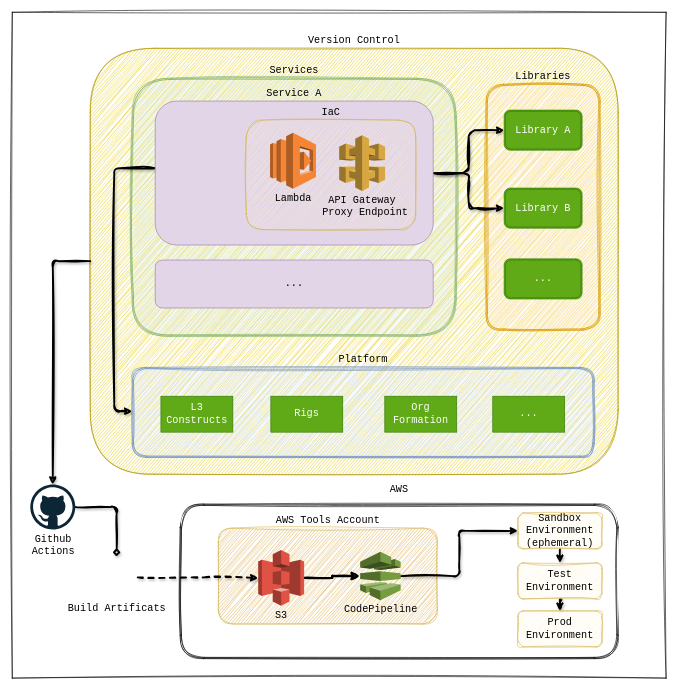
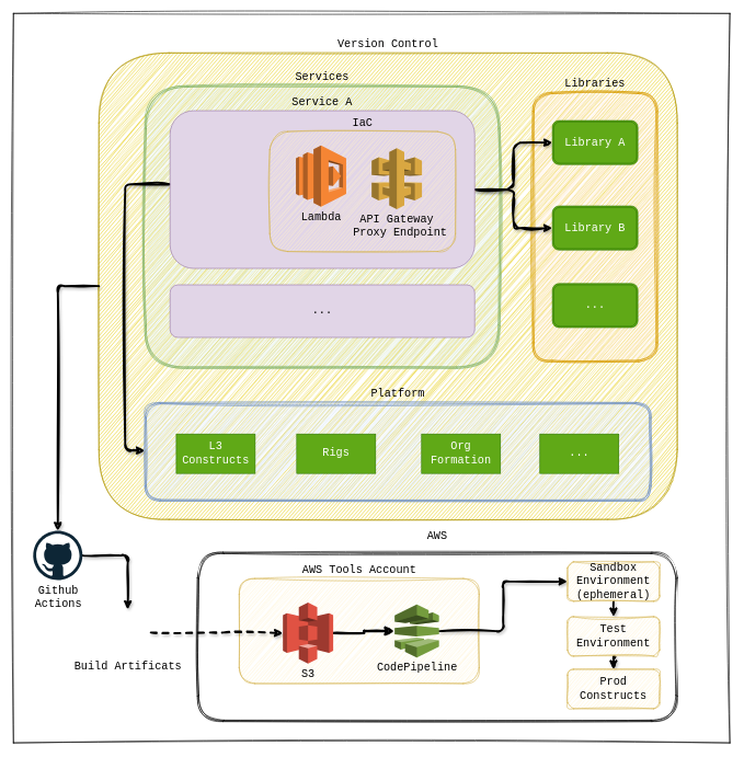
  <mxCell id="0" />
  <mxCell id="1" parent="0" />
  <mxCell id="2" value="" style="rounded=0;whiteSpace=wrap;html=1;sketch=1;curveFitting=1;jiggle=2;fontFamily=Courier New;fontSize=17;" vertex="1" parent="1"><mxGeometry x="20" y="20" width="1090" height="1110" as="geometry" /></mxCell>
  <mxCell id="3" value="&lt;div style=&quot;font-size: 17px;&quot;&gt;AWS&lt;/div&gt;&lt;div style=&quot;font-size: 17px;&quot;&gt;&lt;br style=&quot;font-size: 17px;&quot;&gt;&lt;/div&gt;" style="shape=ext;double=1;rounded=1;whiteSpace=wrap;html=1;labelPosition=center;verticalLabelPosition=top;align=center;verticalAlign=bottom;sketch=1;curveFitting=1;jiggle=2;fontFamily=Courier New;fontSize=17;spacing=-7;" vertex="1" parent="1"><mxGeometry x="300" y="840" width="730" height="257.5" as="geometry" /></mxCell>
- <mxCell id="4" value="&lt;div style=&quot;font-size: 17px;&quot;&gt;AWS Tools Account&lt;/div&gt;" style="rounded=1;whiteSpace=wrap;html=1;labelPosition=center;verticalLabelPosition=top;align=center;verticalAlign=bottom;fillColor=#d9a741;strokeColor=#d6b656;sketch=1;curveFitting=1;jiggle=2;fontFamily=Courier New;fontSize=17;" vertex="1" parent="1"><mxGeometry x="363.5" y="880" width="365" height="159.75" as="geometry" /></mxCell>
+ <mxCell id="4" value="&lt;div style=&quot;font-size: 17px;&quot;&gt;AWS Tools Account&lt;/div&gt;" style="rounded=1;whiteSpace=wrap;html=1;labelPosition=center;verticalLabelPosition=top;align=center;verticalAlign=bottom;fillColor=#fff2cc;strokeColor=#d6b656;sketch=1;curveFitting=1;jiggle=2;fontFamily=Courier New;fontSize=17;" vertex="1" parent="1"><mxGeometry x="363.5" y="880" width="365" height="159.75" as="geometry" /></mxCell>
  <mxCell id="5" value="Version Control" style="rounded=1;whiteSpace=wrap;html=1;labelPosition=center;verticalLabelPosition=top;align=center;verticalAlign=bottom;fillColor=#e3c800;fontColor=#000000;strokeColor=#B09500;sketch=1;curveFitting=1;jiggle=2;fontFamily=Courier New;fontSize=17;" vertex="1" parent="1"><mxGeometry x="150" y="80" width="880" height="710" as="geometry" /></mxCell>
  <mxCell id="6" value="Platform" style="shape=ext;double=1;rounded=1;whiteSpace=wrap;html=1;labelPosition=center;verticalLabelPosition=top;align=center;verticalAlign=bottom;fillColor=#dae8fc;strokeColor=#6c8ebf;sketch=1;curveFitting=1;jiggle=2;fontFamily=Courier New;fontSize=17;" vertex="1" parent="1"><mxGeometry x="220" y="612" width="770" height="150" as="geometry" /></mxCell>
  <mxCell id="7" value="Libraries" style="shape=ext;double=1;rounded=1;whiteSpace=wrap;html=1;labelPosition=center;verticalLabelPosition=top;align=center;verticalAlign=bottom;fillColor=#ffe6cc;strokeColor=#d79b00;sketch=1;curveFitting=1;jiggle=2;fontFamily=Courier New;fontSize=17;" vertex="1" parent="1"><mxGeometry x="810" y="140" width="190" height="410" as="geometry" /></mxCell>
  <mxCell id="8" style="edgeStyle=orthogonalEdgeStyle;orthogonalLoop=1;jettySize=auto;html=1;strokeWidth=3;rounded=1;shadow=1;sketch=1;curveFitting=1;jiggle=2;fontFamily=Courier New;fontSize=17;" edge="1" parent="1" source="5" target="20"><mxGeometry relative="1" as="geometry"><mxPoint x="70" y="590" as="targetPoint" /></mxGeometry></mxCell>
  <mxCell id="9" value="Services" style="shape=ext;double=1;rounded=1;whiteSpace=wrap;html=1;labelPosition=center;verticalLabelPosition=top;align=center;verticalAlign=bottom;fillColor=#d5e8d4;strokeColor=#82b366;sketch=1;curveFitting=1;jiggle=2;fontFamily=Courier New;fontSize=17;" vertex="1" parent="1"><mxGeometry x="220" y="130" width="540" height="430" as="geometry" /></mxCell>
  <mxCell id="10" style="edgeStyle=orthogonalEdgeStyle;orthogonalLoop=1;jettySize=auto;html=1;strokeWidth=3;rounded=1;shadow=1;sketch=1;curveFitting=1;jiggle=2;fontFamily=Courier New;fontSize=17;" edge="1" parent="1" source="13"><mxGeometry relative="1" as="geometry"><mxPoint x="220" y="685.059" as="targetPoint" /><Array as="points"><mxPoint x="190" y="280" /><mxPoint x="190" y="685" /></Array></mxGeometry></mxCell>
  <mxCell id="11" style="edgeStyle=orthogonalEdgeStyle;orthogonalLoop=1;jettySize=auto;html=1;entryX=0;entryY=0.5;entryDx=0;entryDy=0;strokeWidth=3;rounded=1;shadow=1;sketch=1;curveFitting=1;jiggle=2;fontFamily=Courier New;fontSize=17;" edge="1" parent="1" source="13" target="34"><mxGeometry relative="1" as="geometry" /></mxCell>
  <mxCell id="12" style="edgeStyle=orthogonalEdgeStyle;orthogonalLoop=1;jettySize=auto;html=1;entryX=0;entryY=0.5;entryDx=0;entryDy=0;strokeWidth=3;rounded=1;shadow=1;sketch=1;curveFitting=1;jiggle=2;fontFamily=Courier New;fontSize=17;" edge="1" parent="1" source="13" target="35"><mxGeometry relative="1" as="geometry" /></mxCell>
  <mxCell id="13" value="Service A" style="rounded=1;whiteSpace=wrap;html=1;labelPosition=center;verticalLabelPosition=top;align=center;verticalAlign=bottom;fillColor=#e1d5e7;strokeColor=#9673a6;fontFamily=Courier New;fontSize=17;" vertex="1" parent="1"><mxGeometry x="258.25" y="168" width="463.5" height="240" as="geometry" /></mxCell>
  <mxCell id="14" value="IaC" style="rounded=1;whiteSpace=wrap;html=1;labelPosition=center;verticalLabelPosition=top;align=center;verticalAlign=bottom;sketch=1;curveFitting=1;jiggle=2;fontFamily=Courier New;fontSize=17;fillColor=#fff2cc;strokeColor=#d6b656;" vertex="1" parent="1"><mxGeometry x="410" y="199.75" width="282.5" height="182.5" as="geometry" /></mxCell>
  <mxCell id="15" value="&lt;div style=&quot;font-size: 17px;&quot;&gt;Lambda&lt;/div&gt;&lt;div style=&quot;font-size: 17px;&quot;&gt;&lt;br style=&quot;font-size: 17px;&quot;&gt;&lt;/div&gt;" style="outlineConnect=0;dashed=0;verticalLabelPosition=bottom;verticalAlign=top;align=center;html=1;shape=mxgraph.aws3.lambda;fillColor=#F58534;gradientColor=none;fontFamily=Courier New;fontSize=17;" vertex="1" parent="1"><mxGeometry x="449.75" y="221" width="76.5" height="93" as="geometry" /></mxCell>
  <mxCell id="16" value="&lt;div style=&quot;font-size: 17px;&quot;&gt;API Gateway&lt;/div&gt;&lt;div style=&quot;font-size: 17px;&quot;&gt;&amp;nbsp;Proxy Endpoint&lt;/div&gt;" style="outlineConnect=0;dashed=0;verticalLabelPosition=bottom;verticalAlign=top;align=center;html=1;shape=mxgraph.aws3.api_gateway;fillColor=#D9A741;gradientColor=none;fontFamily=Courier New;fontSize=17;" vertex="1" parent="1"><mxGeometry x="565" y="225" width="76.5" height="93" as="geometry" /></mxCell>
  <mxCell id="17" style="edgeStyle=orthogonalEdgeStyle;rounded=0;orthogonalLoop=1;jettySize=auto;html=1;sketch=1;curveFitting=1;jiggle=2;strokeWidth=4;fontFamily=Courier New;fontSize=17;" edge="1" parent="1" source="18" target="24"><mxGeometry relative="1" as="geometry" /></mxCell>
  <mxCell id="18" value="&lt;div style=&quot;font-size: 17px;&quot;&gt;S3&lt;/div&gt;" style="outlineConnect=0;dashed=0;verticalLabelPosition=bottom;verticalAlign=top;align=center;html=1;shape=mxgraph.aws3.s3;fillColor=#E05243;gradientColor=none;fontFamily=Courier New;fontSize=17;" vertex="1" parent="1"><mxGeometry x="430" y="916.37" width="76.5" height="93" as="geometry" /></mxCell>
- <mxCell id="19" style="edgeStyle=orthogonalEdgeStyle;orthogonalLoop=1;jettySize=auto;html=1;strokeWidth=3;rounded=1;shadow=1;sketch=1;curveFitting=1;jiggle=2;fontFamily=Courier New;fontSize=17;endArrow=diamond;" edge="1" parent="1" source="20" target="22"><mxGeometry relative="1" as="geometry" /></mxCell>
+ <mxCell id="19" style="edgeStyle=orthogonalEdgeStyle;orthogonalLoop=1;jettySize=auto;html=1;strokeWidth=3;rounded=1;shadow=1;sketch=1;curveFitting=1;jiggle=2;fontFamily=Courier New;fontSize=17;" edge="1" parent="1" source="20" target="22"><mxGeometry relative="1" as="geometry" /></mxCell>
  <mxCell id="20" value="&lt;div style=&quot;font-size: 17px;&quot;&gt;Github&lt;/div&gt;&lt;div style=&quot;font-size: 17px;&quot;&gt;Actions&lt;br style=&quot;font-size: 17px;&quot;&gt;&lt;/div&gt;" style="dashed=0;outlineConnect=0;html=1;align=center;labelPosition=center;verticalLabelPosition=bottom;verticalAlign=top;shape=mxgraph.weblogos.github;fontFamily=Courier New;fontSize=17;" vertex="1" parent="1"><mxGeometry x="50" y="807.25" width="75" height="75" as="geometry" /></mxCell>
  <mxCell id="21" style="edgeStyle=orthogonalEdgeStyle;orthogonalLoop=1;jettySize=auto;html=1;strokeWidth=3;rounded=1;shadow=1;sketch=1;curveFitting=1;jiggle=2;fontFamily=Courier New;fontSize=17;dashed=1;" edge="1" parent="1" source="22" target="18"><mxGeometry relative="1" as="geometry" /></mxCell>
  <mxCell id="22" value="Build Artificats" style="shape=image;html=1;verticalAlign=top;verticalLabelPosition=bottom;labelBackgroundColor=#ffffff;imageAspect=0;aspect=fixed;image=https://cdn0.iconfinder.com/data/icons/file-type-19/512/file__zip__compressed_-128.png;sketch=1;curveFitting=1;jiggle=2;fontFamily=Courier New;fontSize=17;" vertex="1" parent="1"><mxGeometry x="159" y="927" width="70" height="70" as="geometry" /></mxCell>
  <mxCell id="23" style="edgeStyle=orthogonalEdgeStyle;orthogonalLoop=1;jettySize=auto;html=1;entryX=0;entryY=0.5;entryDx=0;entryDy=0;strokeWidth=3;rounded=1;shadow=1;sketch=1;curveFitting=1;jiggle=2;fontFamily=Courier New;fontSize=17;" edge="1" parent="1" source="24" target="29"><mxGeometry relative="1" as="geometry" /></mxCell>
  <mxCell id="24" value="&lt;div style=&quot;font-size: 17px;&quot;&gt;CodePipeline&lt;/div&gt;&lt;div style=&quot;font-size: 17px;&quot;&gt;&lt;br style=&quot;font-size: 17px;&quot;&gt;&lt;/div&gt;" style="outlineConnect=0;dashed=0;verticalLabelPosition=bottom;verticalAlign=top;align=center;html=1;shape=mxgraph.aws3.codepipeline;fillColor=#759C3E;gradientColor=none;fontFamily=Courier New;fontSize=17;" vertex="1" parent="1"><mxGeometry x="600" y="919.38" width="67.5" height="81" as="geometry" /></mxCell>
  <mxCell id="25" value="&lt;div style=&quot;font-size: 17px;&quot;&gt;L3 Constructs&lt;/div&gt;" style="rounded=0;whiteSpace=wrap;html=1;fillColor=#60a917;fontColor=#ffffff;strokeColor=#2D7600;glass=0;shadow=0;fontFamily=Courier New;fontSize=17;" vertex="1" parent="1"><mxGeometry x="267.75" y="660" width="120" height="60" as="geometry" /></mxCell>
  <mxCell id="26" value="Rigs" style="rounded=0;whiteSpace=wrap;html=1;fillColor=#60a917;fontColor=#ffffff;strokeColor=#2D7600;fontFamily=Courier New;fontSize=17;" vertex="1" parent="1"><mxGeometry x="451" y="660" width="120" height="60" as="geometry" /></mxCell>
  <mxCell id="27" value="Org Formation" style="rounded=0;whiteSpace=wrap;html=1;fillColor=#60a917;fontColor=#ffffff;strokeColor=#2D7600;fontFamily=Courier New;fontSize=17;" vertex="1" parent="1"><mxGeometry x="641" y="660" width="120" height="60" as="geometry" /></mxCell>
  <mxCell id="28" style="edgeStyle=orthogonalEdgeStyle;orthogonalLoop=1;jettySize=auto;html=1;strokeWidth=3;rounded=1;shadow=1;sketch=1;curveFitting=1;jiggle=2;fontFamily=Courier New;fontSize=17;" edge="1" parent="1" source="29" target="31"><mxGeometry relative="1" as="geometry"><Array as="points"><mxPoint x="923" y="978" /></Array></mxGeometry></mxCell>
  <mxCell id="29" value="&lt;div style=&quot;font-size: 17px;&quot;&gt;Sandbox Environment&lt;/div&gt;&lt;div style=&quot;font-size: 17px;&quot;&gt;(ephemeral)&lt;br style=&quot;font-size: 17px;&quot;&gt;&lt;/div&gt;" style="rounded=1;whiteSpace=wrap;html=1;fillColor=#fff2cc;strokeColor=#d6b656;sketch=1;curveFitting=1;jiggle=2;fontFamily=Courier New;fontSize=17;" vertex="1" parent="1"><mxGeometry x="863" y="854.5" width="140" height="60" as="geometry" /></mxCell>
  <mxCell id="30" style="edgeStyle=orthogonalEdgeStyle;orthogonalLoop=1;jettySize=auto;html=1;strokeWidth=3;rounded=1;shadow=1;sketch=1;curveFitting=1;jiggle=2;fontFamily=Courier New;fontSize=17;" edge="1" parent="1" source="31" target="32"><mxGeometry relative="1" as="geometry" /></mxCell>
  <mxCell id="31" value="Test Environment" style="rounded=1;whiteSpace=wrap;html=1;fillColor=#fff2cc;strokeColor=#d6b656;sketch=1;curveFitting=1;jiggle=2;fontFamily=Courier New;fontSize=17;" vertex="1" parent="1"><mxGeometry x="863" y="938" width="140" height="60" as="geometry" /></mxCell>
- <mxCell id="32" value="&lt;div style=&quot;font-size: 17px;&quot;&gt;Prod Environment&lt;/div&gt;" style="rounded=1;whiteSpace=wrap;html=1;fillColor=#fff2cc;strokeColor=#d6b656;sketch=1;curveFitting=1;jiggle=2;fontFamily=Courier New;fontSize=17;" vertex="1" parent="1"><mxGeometry x="863" y="1018" width="140" height="60" as="geometry" /></mxCell>
+ <mxCell id="32" value="&lt;div style=&quot;font-size: 17px;&quot;&gt;Prod Constructs&lt;/div&gt;" style="rounded=1;whiteSpace=wrap;html=1;fillColor=#fff2cc;strokeColor=#d6b656;sketch=1;curveFitting=1;jiggle=2;fontFamily=Courier New;fontSize=17;" vertex="1" parent="1"><mxGeometry x="863" y="1018" width="140" height="60" as="geometry" /></mxCell>
  <mxCell id="33" value="..." style="rounded=1;whiteSpace=wrap;html=1;labelPosition=center;verticalLabelPosition=middle;align=center;verticalAlign=middle;fillColor=#e1d5e7;strokeColor=#9673a6;fontFamily=Courier New;fontSize=17;" vertex="1" parent="1"><mxGeometry x="258.25" y="433" width="463.5" height="80" as="geometry" /></mxCell>
  <mxCell id="34" value="Library A" style="shape=ext;double=1;rounded=1;whiteSpace=wrap;html=1;labelPosition=center;verticalLabelPosition=middle;align=center;verticalAlign=middle;fillColor=#60a917;fontColor=#ffffff;strokeColor=#2D7600;fontFamily=Courier New;fontSize=17;" vertex="1" parent="1"><mxGeometry x="840" y="183" width="130" height="67" as="geometry" /></mxCell>
  <mxCell id="35" value="Library B" style="shape=ext;double=1;rounded=1;whiteSpace=wrap;html=1;labelPosition=center;verticalLabelPosition=middle;align=center;verticalAlign=middle;fillColor=#60a917;fontColor=#ffffff;strokeColor=#2D7600;fontFamily=Courier New;fontSize=17;" vertex="1" parent="1"><mxGeometry x="840" y="313" width="130" height="67" as="geometry" /></mxCell>
  <mxCell id="36" value="..." style="shape=ext;double=1;rounded=1;whiteSpace=wrap;html=1;labelPosition=center;verticalLabelPosition=middle;align=center;verticalAlign=middle;fillColor=#60a917;fontColor=#ffffff;strokeColor=#2D7600;fontFamily=Courier New;fontSize=17;" vertex="1" parent="1"><mxGeometry x="840" y="431" width="130" height="67" as="geometry" /></mxCell>
  <mxCell id="37" value="..." style="rounded=0;whiteSpace=wrap;html=1;fillColor=#60a917;fontColor=#ffffff;strokeColor=#2D7600;fontFamily=Courier New;fontSize=17;" vertex="1" parent="1"><mxGeometry x="821" y="660" width="120" height="60" as="geometry" /></mxCell>
